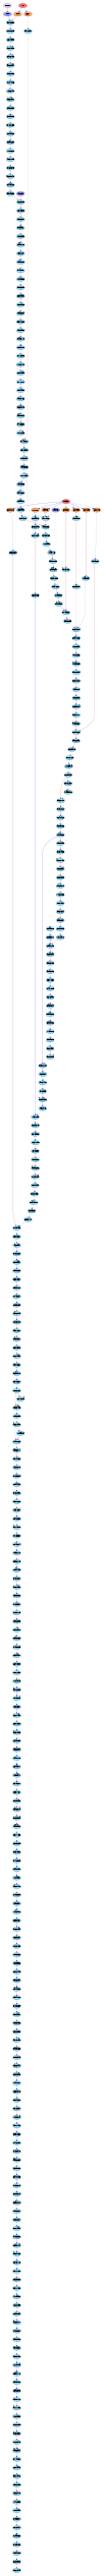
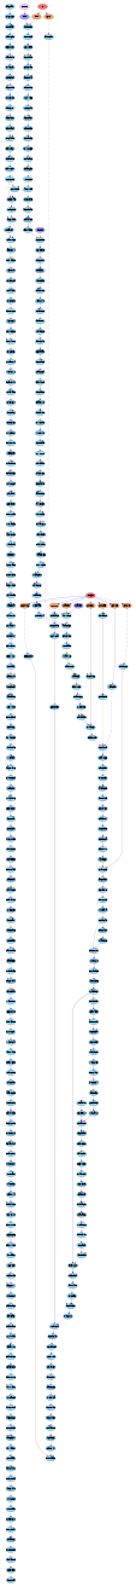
  digraph {
    node [fillcolor="#85d5fa" fixedsize=true style=filled]
    edge [arrowhead=dot color=blue style=solid]
    n1 [label=0012947 width=0.95]
    n2 [label=e7fab68 width=0.95]
    n3 [label=3169009 width=0.95]
    n4 [label="45d450d" width=0.95]
    n5 [label="01b9b43" width=0.95]
    n6 [label=ea254d4 width=0.95]
    n7 [label=cb3d2ac width=0.95]
    n8 [label="1491ee1" width=0.95]
    n9 [label="01c91ba" width=0.95]
    n10 [label="96007b3" width=0.95]
    n11 [label="9cb2753" width=0.95]
    n12 [label=e0a4508 width=0.95]
    n13 [label="03d9514" width=0.95]
    n14 [label=cdda729 width=0.95]
    n15 [label=d6ea9ad width=0.95]
    n16 [label="89bc03c" width=0.95]
    n17 [label="03ec982" width=0.95]
    n18 [label="07685c1" width=0.95]
    n19 [label="513e77b" width=0.95]
    n20 [label="09fc3d5" width=0.95]
    n21 [label="067eebe" width=0.95]
    n22 [label="993c997" width=0.95]
    n23 [label="59fff92" width=0.95]
    n24 [label="15063fc" width=0.95]
    n25 [label="0d80a1e" width=0.95]
    n26 [label="07716a0" width=0.95]
    n27 [label="1cad656" width=0.95]
    n28 [label="7a71a82" width=0.95]
    n29 [label=ca4c6cc width=0.95]
    n30 [label="4bf9263" width=0.95]
    n31 [label="8dff996" width=0.95]
    n32 [label=d2b5758 width=0.95]
    n33 [label="08072d0" width=0.95]
    n34 [label=7784543 width=0.95]
    n35 [label=a37c66b width=0.95]
    n36 [label="1d1f2ea" width=0.95]
    n37 [label="08334a6" width=0.95]
    n38 [label="7ebc599" width=0.95]
    n39 [label=ac61dd0 width=0.95]
    n40 [label="105fb54" width=0.95]
    n41 [label="8481ec3" width=0.95]
    n42 [label="08f442b" width=0.95]
    n43 [label=e76d0fc width=0.95]
    n44 [label="5907c00" width=0.95]
    n45 [label="4cf7654" width=0.95]
    n46 [label="98a896b" width=0.95]
    n47 [label="27b262f" width=0.95]
    n48 [label="0aad7e0" width=0.95]
    n49 [label="4ff1279" width=0.95]
    n50 [label="90a9920" width=0.95]
    n51 [label=f54e887 width=0.95]
    n52 [label="0cdd643" width=0.95]
    n53 [label=3522721 width=0.95]
    n54 [label="39cc430" width=0.95]
    n55 [label=f1db020 width=0.95]
    n56 [label=b4a5d06 width=0.95]
    n57 [label=3648465 width=0.95]
    n58 [label="0d029dd" width=0.95]
    n59 [label="49c947b" width=0.95]
    n60 [label="4442ebf" width=0.95]
    n61 [label="7808fd5" width=0.95]
    n62 [label="0d7f40b" width=0.95]
    n63 [label=e45e762 width=0.95]
    n64 [label="53cad49" width=0.95]
    n65 [label=faae893 width=0.95]
    n66 [label="6fc4ad7" width=0.95]
    n67 [label=faece14 width=0.95]
    n68 [label=dd74d33 width=0.95]
    n69 [label="10a445b" width=0.95]
    n70 [label=e7cbc84 width=0.95]
    n71 [label=fe615a2 width=0.95]
    n72 [label=1231155 width=0.95]
    n73 [label=c94f05f width=0.95]
    n74 [label="489cde7" width=0.95]
    n75 [label=a9b526c width=0.95]
    n76 [label=1368983 width=0.95]
    n77 [label="8e2502a" width=0.95]
    n78 [label=bcb0711 width=0.95]
    n79 [label=a439667 width=0.95]
    n80 [label=c66be48 width=0.95]
    n81 [label=b994358 width=0.95]
    n82 [label="921c6d1" width=0.95]
    n83 [label=1503232 width=0.95]
    n84 [label="15d5933" width=0.95]
    n85 [label="959844d" width=0.95]
    n86 [label="9f939fd" width=0.95]
    n87 [label="2a7a0c3" width=0.95]
    n88 [label="15f03e7" width=0.95]
    n89 [label="32c14a6" width=0.95]
    n90 [label="680783c" width=0.95]
    n91 [label=a631d03 width=0.95]
    n92 [label="1667cf9" width=0.95]
    n93 [label=ecbb8d5 width=0.95]
    n94 [label=a5ce011 width=0.95]
    n95 [label=d48ec94 width=0.95]
    n96 [label="17b9a7a" width=0.95]
    n97 [label="1bfce57" width=0.95]
    n98 [label="71a2b76" width=0.95]
    n99 [label="8398d37" width=0.95]
    n100 [label=f828eaf width=0.95]
    n101 [label="1c95aa5" width=0.95]
    n102 [label="2054c84" width=0.95]
    n103 [label="1cf813f" width=0.95]
    n104 [label="92ed649" width=0.95]
    n105 [label="6815bee" width=0.95]
    n106 [label="1d459ce" width=0.95]
    n107 [label=f85e34e width=0.95]
    n108 [label="35badab" width=0.95]
    n109 [label="9c8ea69" width=0.95]
    n110 [label="2049f13" width=0.95]
    n111 [label="39fbc23" width=0.95]
    n112 [label="70ee682" width=0.95]
    n113 [label="49c115f" width=0.95]
    n114 [label="788ffd8" width=0.95]
    n115 [label="20fa97e" width=0.95]
    n116 [label="2204f43" width=0.95]
    n117 [label=abb7a1b width=0.95]
    n118 [label="22de553" width=0.95]
    n119 [label="7d02a72" width=0.95]
    n120 [label="249f0be" width=0.95]
    n121 [label="8a4dabb" width=0.95]
    n122 [label=e74dc67 width=0.95]
    n123 [label=e3960e5 width=0.95]
    n124 [label="25a35d8" width=0.95]
    n125 [label="9b00116" width=0.95]
    n126 [label=a1114ec width=0.95]
    n127 [label="720db6e" width=0.95]
    n128 [label="25daf13" width=0.95]
    n129 [label="38e29b6" width=0.95]
    n130 [label="6c41c0a" width=0.95]
    n131 [label="63d3bfe" width=0.95]
    n132 [label="261d9ff" width=0.95]
    n133 [label=a821ba8 width=0.95]
    n134 [label=e2b67ac width=0.95]
    n135 [label=f36884a width=0.95]
    n136 [label="264a577" width=0.95]
    n137 [label="785ba17" width=0.95]
    n138 [label="6b7d2e7" width=0.95]
    n139 [label=c937131 width=0.95]
    n140 [label="266c03e" width=0.95]
    n141 [label="68f1509" width=0.95]
    n142 [label="2849c14" width=0.95]
    n143 [label="7cdc172" width=0.95]
    n144 [label="9d5817b" width=0.95]
    n145 [label="293089c" width=0.95]
    n146 [label="2c47756" width=0.95]
    n147 [label="723c24e" width=0.95]
    n148 [label=a832a51 width=0.95]
    n149 [label="2a22e8b" width=0.95]
    n150 [label="2b0cb0b" width=0.95]
    n151 [label=bfc7321 width=0.95]
    n152 [label=ba3d5e1 width=0.95]
    n153 [label="8d84760" width=0.95]
    n154 [label="5156c9f" width=0.95]
    n155 [label=d56bfa1 width=0.95]
    n156 [label="2aaacfb" width=0.95]
    n157 [label="53d7ce8" width=0.95]
    n158 [label="8df1666" width=0.95]
    n159 [label="352dfed" width=0.95]
    n160 [label="2bfc26f" width=0.95]
    n161 [label=d9b480d width=0.95]
    n162 [label="992dfce" width=0.95]
    n163 [label="9dae11d" width=0.95]
    n164 [label="2f80ee3" width=0.95]
    n165 [label="2f1d9d9" width=0.95]
    n166 [label="84735a1" width=0.95]
    n167 [label=baae965 width=0.95]
    n168 [label=e3ea3dc width=0.95]
    n169 [label=5142269 width=0.95]
    n170 [label="2feb71a" width=0.95]
    n171 [label=ad64133 width=0.95]
    n172 [label=b37311f width=0.95]
    n173 [label="3e7170e" width=0.95]
    n174 [label="3007fa8" width=0.95]
    n175 [label=b480fc0 width=0.95]
    n176 [label="300dc1d" width=0.95]
    n177 [label="53abd1d" width=0.95]
    n178 [label="81b6897" width=0.95]
    n179 [label=db80cb7 width=0.95]
    n180 [label="305bff6" width=0.95]
    n181 [label=cab561a width=0.95]
    n182 [label=b0c3b6a width=0.95]
    n183 [label="4aada9c" width=0.95]
    n184 [label="5c8b9f9" width=0.95]
    n185 [label=dcc734f width=0.95]
    n186 [label="31759de" width=0.95]
    n187 [label="778877b" width=0.95]
    n188 [label="33e5dad" width=0.95]
    n189 [label=c278e8e width=0.95]
    n190 [label=cb4ded9 width=0.95]
    n191 [label="33e0fe5" width=0.95]
    n192 [label=db751a5 width=0.95]
    n193 [label=eabfb55 width=0.95]
    n194 [label="450d336" width=0.95]
    n195 [label="3e649a5" width=0.95]
    n196 [label=ffb1c52 width=0.95]
    n197 [label=b3a9f75 width=0.95]
    n198 [label="355d2bd" width=0.95]
    n199 [label="3ef7fe6" width=0.95]
    n200 [label="5746e69" width=0.95]
    n201 [label="95f88de" width=0.95]
    n202 [label=c1a8b62 width=0.95]
    n203 [label="905122d" width=0.95]
    n204 [label="5d895f9" width=0.95]
    n205 [label="3676bfc" width=0.95]
    n206 [label="8a5ae4f" width=0.95]
    n207 [label="94eab29" width=0.95]
    n208 [label=cba2a6c width=0.95]
    n209 [label="37586cd" width=0.95]
    n210 [label="39bd7e2" width=0.95]
    n211 [label="3bc88d5" width=0.95]
    n212 [label=bb35b45 width=0.95]
    n213 [label="3d4a4e0" width=0.95]
    n214 [label=dbb4556 width=0.95]
    n215 [label="3c09b78" width=0.95]
    n216 [label=8976729 width=0.95]
    n217 [label="3ce560c" width=0.95]
    n218 [label="6a7bdd3" width=0.95]
    n219 [label=5133275 width=0.95]
    n220 [label="3d70697" width=0.95]
    n221 [label="862c22c" width=0.95]
    n222 [label="6679c0a" width=0.95]
    n223 [label="3e51638" width=0.95]
    n224 [label="847ce58" width=0.95]
    n225 [label="546ef75" width=0.95]
    n226 [label=aa966c5 width=0.95]
    n227 [label="3e5289d" width=0.95]
    n228 [label="915d4a3" width=0.95]
-   n229 [label="8f80831" width=0.95]
    n230 [label=ffc2dfb width=0.95]
    n231 [label="6d25ce6" width=0.95]
    n232 [label=e511798 width=0.95]
    n233 [label="417fdb2" width=0.95]
    n234 [label="718adf1" width=0.95]
    n235 [label="41af713" width=0.95]
    n236 [label=d950ee3 width=0.95]
    n237 [label=e799504 width=0.95]
    n238 [label=d6f0f64 width=0.95]
    n239 [label=d357ae5 width=0.95]
    n240 [label=4587413 width=0.95]
    n241 [label=4919400 width=0.95]
    n242 [label="57eeffc" width=0.95]
    n243 [label=a83ba39 width=0.95]
    n244 [label=f4fc273 width=0.95]
    n245 [label="49e55ba" width=0.95]
    n246 [label="8e174fe" width=0.95]
    n247 [label=8946538 width=0.95]
    n248 [label=a071b00 width=0.95]
    n249 [label="51cef6f" width=0.95]
    n250 [label=de55dc6 width=0.95]
    n251 [label=a415c5b width=0.95]
    n252 [label="79706ac" width=0.95]
    n253 [label="5447e9f" width=0.95]
    n254 [label="544b672" width=0.95]
    n255 [label=ba20476 width=0.95]
    n256 [label="590a75e" width=0.95]
    n257 [label="5cc1fe9" width=0.95]
    n258 [label=a8081d8 width=0.95]
    n259 [label="9e25f3a" width=0.95]
    n260 [label="60ea309" width=0.95]
    n261 [label="8c342ed" width=0.95]
    n262 [label="88a1063" width=0.95]
    n263 [label=efee3bb width=0.95]
    n264 [label="67c22c2" width=0.95]
    n265 [label="8809af7" width=0.95]
    n266 [label=ef8962b width=0.95]
    n267 [label=e631331 width=0.95]
    n268 [label="67d1c23" width=0.95]
    n269 [label=fbe2eb3 width=0.95]
    n270 [label=ba6fe0a width=0.95]
    n271 [label="685c741" width=0.95]
    n272 [label="689f2f0" width=0.95]
    n273 [label=b422155 width=0.95]
    n274 [label="6bb3f0f" width=0.95]
    n275 [label="71d5e1c" width=0.95]
    n276 [label="9b5f515" width=0.95]
    n277 [label=b8c009d width=0.95]
    n278 [label=ac60652 width=0.95]
    n279 [label=e168542 width=0.95]
    n280 [label="727b40a" width=0.95]
    n281 [label=cfea776 width=0.95]
    n282 [label="74602e8" width=0.95]
    n283 [label="98c7467" width=0.95]
    n284 [label=f7e3834 width=0.95]
    n285 [label=eae2cf2 width=0.95]
    n286 [label="748dc7a" width=0.95]
    n287 [label="7a64679" width=0.95]
    n288 [label="7b7aa80" width=0.95]
    n289 [label="7ca52f8" width=0.95]
    n290 [label="7f20c79" width=0.95]
    n291 [label=e1c968d width=0.95]
    n292 [label="7f48779" width=0.95]
    n293 [label="9fbde7b" width=0.95]
    n294 [label="918c0f2" width=0.95]
    n295 [label=a43ac95 width=0.95]
    n296 [label=f54cede width=0.95]
    n297 [label=f657d69 width=0.95]
    n298 [label="8e8083d" width=0.95]
    n299 [label="8ffeb1d" width=0.95]
    n300 [label=d0e073d width=0.95]
    n301 [label=e03d73d width=0.95]
    n302 [label=d2df5cf width=0.95]
    n303 [label=cb2bd9f width=0.95]
    n304 [label=e1452f1 width=0.95]
    n305 [label=a0cf196 width=0.95]
    n306 [label=d5b90b2 width=0.95]
    n307 [label=af7f3a3 width=0.95]
    n308 [label=aac6a54 width=0.95]
    n309 [label=f774b98 width=0.95]
    n310 [label=d8b9498 width=0.95]
    n311 [label=bb1c5f1 width=0.95]
    n312 [label=eebdc02 width=0.95]
    n313 [label=f8d0e89 width=0.95]
    n314 [fillcolor="#9999ff" label=leon width=0.95]
    n315 [fillcolor="#9999ff" label="leon-si" width=0.95]
    n316 [fillcolor="#9999ff" label=master width=0.95]
    n317 [fillcolor="#e6ccff" label=HEAD width=0.95]
    n318 [fillcolor="#ffa366" label="gh-243" width=0.95]
    n319 [fillcolor="#ffa366" label="gh-295" width=0.95]
    n320 [fillcolor="#ffa366" label="gh-361" width=0.95]
    n321 [fillcolor="#ffa366" label="gh-425" width=0.95]
    n322 [fillcolor="#ffa366" label="gh200-g" width=0.95]
    n323 [fillcolor="#ffa366" label=master width=0.95]
    n324 [fillcolor="#ffa366" label="remote-" width=0.95]
    n325 [fillcolor="#ffa366" label=leon width=0.95]
    n326 [fillcolor="#ffa366" label=x201 width=0.95]
    n327 [fillcolor="#ff6666" label=origin width=0.95]
    n328 [fillcolor="#ff6666" label=ts width=0.95]
    n1 -> n2 [style=dashed]
    n2 -> n3 [style=dashed]
    n3 -> n4 [color=brown style=dashed]
    n4 -> n184 [style=dashed]
    n5 -> n6 [arrowhead=diamond style=dashed]
    n6 -> n7 [color=brown]
    n7 -> n8 [arrowhead=diamond]
    n8 -> n80
    n9 -> n10 [style=dashed]
    n10 -> n11 [arrowhead=diamond style=dashed]
    n11 -> n12 [color=brown style=dashed]
    n12 -> n302 [arrowhead=diamond color=brown style=dashed]
    n13 -> n14
    n14 -> n15
    n15 -> n16 [arrowhead=diamond color=brown style=dashed]
    n16 -> n296 [color=brown style=dashed]
    n17 -> n18 [color=brown]
    n18 -> n19 [color=brown]
    n19 -> n20 [style=dashed]
    n20 -> n25 [color=brown style=dashed]
    n21 -> n22 [arrowhead=diamond color=brown]
    n22 -> n23 [arrowhead=diamond]
    n23 -> n24 [arrowhead=diamond color=brown]
    n24 -> n48 [arrowhead=diamond style=dashed]
    n25 -> n46 [arrowhead=diamond color=brown style=dashed]
    n26 -> n27 [arrowhead=diamond]
    n26 -> n28 [color=brown style=dashed]
    n27 -> n29 [arrowhead=diamond]
    n28 -> n30 [color=brown]
    n29 -> n31 [style=dashed]
    n30 -> n32 [style=dashed]
    n31 -> n101 [arrowhead=diamond style=dashed]
    n32 -> n114 [arrowhead=diamond style=dashed]
    n33 -> n34 [color=brown style=dashed]
    n34 -> n35 [style=dashed]
    n35 -> n36 [arrowhead=diamond]
    n36 -> n88 [style=dashed]
    n37 -> n38 [arrowhead=diamond style=dashed]
    n38 -> n39 [arrowhead=diamond color=brown style=dashed]
    n39 -> n40 [arrowhead=diamond style=dashed]
    n39 -> n41 [style=dashed]
    n40 -> n41 [arrowhead=diamond color=brown]
    n41 -> n67 [arrowhead=diamond color=brown]
    n42 -> n43 [style=dashed]
    n43 -> n44 [arrowhead=diamond color=brown]
    n44 -> n45 [color=brown style=dashed]
    n45 -> n247 [arrowhead=diamond]
    n46 -> n47 [arrowhead=diamond color=brown]
    n47 -> n66 [color=brown style=dashed]
    n48 -> n49 [arrowhead=diamond style=dashed]
    n49 -> n50 [arrowhead=diamond style=dashed]
    n50 -> n51 [color=brown style=dashed]
    n51 -> n106 [arrowhead=diamond style=dashed]
    n52 -> n53 [color=brown]
    n52 -> n54 [style=dashed]
    n53 -> n55 [arrowhead=diamond]
    n54 -> n56 [arrowhead=diamond color=brown style=dashed]
    n55 -> n57
    n56 -> n53 [color=brown style=dashed]
    n57 -> n194 [color=brown style=dashed]
    n58 -> n59 [arrowhead=diamond color=brown]
    n59 -> n60 [arrowhead=diamond color=brown style=dashed]
    n60 -> n61
    n61 -> n237 [style=dashed]
    n62 -> n63 [style=dashed]
    n63 -> n64 [arrowhead=diamond]
    n64 -> n65 [style=dashed]
    n65 -> n251 [arrowhead=diamond color=brown]
    n66 -> n141 [arrowhead=diamond color=brown style=dashed]
    n67 -> n68 [color=brown]
    n68 -> n290 [color=brown style=dashed]
    n69 -> n70 [color=brown]
    n70 -> n71 [color=brown]
    n71 -> n17
    n72 -> n73
    n73 -> n74 [color=brown]
    n74 -> n75 [color=brown]
    n75 -> n9 [color=brown]
    n76 -> n77 [arrowhead=diamond]
    n77 -> n78 [color=brown]
    n78 -> n79 [color=brown]
    n79 -> n268 [arrowhead=diamond color=brown]
    n80 -> n81 [arrowhead=diamond color=brown]
    n81 -> n82 [color=brown]
    n82 -> n286 [color=brown]
    n83 -> n84
    n84 -> n85
    n85 -> n86 [arrowhead=diamond]
    n86 -> n87
    n87 -> n153 [color=brown]
    n88 -> n89
    n89 -> n90 [arrowhead=diamond color=brown style=dashed]
    n90 -> n91 [arrowhead=diamond]
    n91 -> n190 [color=brown]
    n92 -> n93 [color=brown style=dashed]
    n93 -> n94 [color=brown]
    n94 -> n95 [arrowhead=diamond]
    n95 -> n306 [color=brown style=dashed]
    n96 -> n52 [color=brown style=dashed]
    n97 -> n98 [arrowhead=diamond]
    n98 -> n99 [style=dashed]
    n99 -> n100
    n100 -> n272 [arrowhead=diamond color=brown]
    n101 -> n102 [arrowhead=diamond]
    n102 -> n30 [arrowhead=diamond color=brown]
    n103 -> n104 [arrowhead=diamond style=dashed]
    n104 -> n105 [style=dashed]
    n105 -> n72 [arrowhead=diamond]
    n106 -> n107 [arrowhead=diamond]
    n107 -> n108 [arrowhead=diamond style=dashed]
    n108 -> n109 [color=brown]
    n109 -> n160 [color=brown style=dashed]
    n110 -> n111 [arrowhead=diamond color=brown]
    n111 -> n112 [arrowhead=diamond color=brown style=dashed]
    n112 -> n113 [arrowhead=diamond color=brown style=dashed]
    n113 -> n211 [color=brown style=dashed]
    n114 -> n235 [arrowhead=diamond color=brown style=dashed]
    n115 -> n13
    n116 -> n117 [color=brown style=dashed]
    n117 -> n58
    n118 -> n119 [arrowhead=diamond]
    n119 -> n14 [color=brown]
    n120 -> n121 [color=brown]
    n121 -> n122 [arrowhead=diamond]
    n122 -> n123 [arrowhead=diamond color=brown]
    n123 -> n261 [arrowhead=diamond color=brown style=dashed]
    n124 -> n125 [style=dashed]
    n125 -> n126 [color=brown]
    n126 -> n127 [arrowhead=diamond color=brown style=dashed]
    n127 -> n277 [color=brown]
    n128 -> n129
    n129 -> n130 [arrowhead=diamond]
    n130 -> n131 [arrowhead=diamond color=brown]
    n131 -> n103
    n132 -> n133 [color=brown style=dashed]
    n133 -> n134 [arrowhead=diamond]
    n134 -> n135 [arrowhead=diamond color=brown style=dashed]
    n135 -> n145 [style=dashed]
    n136 -> n137 [arrowhead=diamond]
    n137 -> n138
    n138 -> n139 [arrowhead=diamond color=brown style=dashed]
    n139 -> n180 [color=brown]
    n140 -> n21 [arrowhead=diamond]
    n141 -> n33
    n142 -> n143 [arrowhead=diamond]
    n143 -> n144 [color=brown style=dashed]
    n144 -> n69 [arrowhead=diamond]
    n145 -> n146 [arrowhead=diamond color=brown]
    n146 -> n147 [color=brown]
    n147 -> n148 [color=brown style=dashed]
    n148 -> n164 [arrowhead=diamond color=brown]
    n149 -> n150 [arrowhead=diamond]
    n150 -> n151 [color=brown style=dashed]
    n151 -> n152 [arrowhead=diamond color=brown]
    n152 -> n159 [color=brown]
    n153 -> n154 [style=dashed]
    n154 -> n155 [arrowhead=diamond style=dashed]
    n155 -> n250 [arrowhead=diamond color=brown style=dashed]
    n156 -> n157 [color=brown]
    n157 -> n158 [arrowhead=diamond color=brown style=dashed]
    n158 -> n120 [arrowhead=diamond]
    n159 -> n195 [arrowhead=diamond color=brown style=dashed]
    n160 -> n161 [color=brown]
    n161 -> n162 [arrowhead=diamond color=brown]
    n162 -> n163
    n163 -> n256 [arrowhead=diamond style=dashed]
    n164 -> n168 [color=brown]
    n165 -> n166 [arrowhead=diamond color=brown]
    n166 -> n167 [arrowhead=diamond style=dashed]
    n167 -> n26 [style=dashed]
    n168 -> n169 [color=brown style=dashed]
    n169 -> n110 [color=brown style=dashed]
    n170 -> n171 [style=dashed]
    n171 -> n172
    n172 -> n173 [style=dashed]
    n173 -> n231 [color=brown]
    n174 -> n175 [style=dashed]
    n175 -> n170
    n176 -> n177 [color=brown]
    n177 -> n178 [color=brown style=dashed]
    n178 -> n179
    n179 -> n174 [style=dashed]
    n180 -> n181 [arrowhead=diamond color=brown]
    n181 -> n182 [color=brown]
    n182 -> n183 [arrowhead=diamond style=dashed]
    n183 -> n246 [arrowhead=diamond color=brown style=dashed]
    n184 -> n185 [arrowhead=diamond color=brown style=dashed]
    n186 -> n187 [arrowhead=diamond]
    n187 -> n188 [style=dashed]
    n188 -> n189 [color=brown style=dashed]
    n189 -> n62 [arrowhead=diamond style=dashed]
    n190 -> n270
    n191 -> n192 [arrowhead=diamond style=dashed]
    n192 -> n193 [arrowhead=diamond color=brown style=dashed]
    n193 -> n5 [color=brown]
    n194 -> n202 [arrowhead=diamond]
    n195 -> n196 [color=brown style=dashed]
    n196 -> n197
    n197 -> n220 [style=dashed]
    n198 -> n199 [arrowhead=diamond style=dashed]
    n199 -> n200
    n200 -> n201 [arrowhead=diamond]
    n201 -> n234
    n202 -> n203
    n202 -> n204 [arrowhead=diamond color=brown]
    n203 -> n238 [arrowhead=diamond]
    n204 -> n239 [arrowhead=diamond]
    n205 -> n206 [arrowhead=diamond color=brown style=dashed]
    n206 -> n207
    n207 -> n208 [style=dashed]
    n208 -> n275 [style=dashed]
    n209 -> n97 [arrowhead=diamond]
    n210 -> n124
    n211 -> n212 [arrowhead=diamond color=brown]
    n212 -> n213 [arrowhead=diamond style=dashed]
    n213 -> n214 [arrowhead=diamond color=brown]
    n214 -> n140 [arrowhead=diamond color=brown]
    n215 -> n216 [arrowhead=diamond color=brown style=dashed]
    n216 -> n96 [arrowhead=diamond style=dashed]
    n217 -> n218 [arrowhead=diamond]
    n218 -> n219
    n219 -> n176 [style=dashed]
    n220 -> n221 [style=dashed]
    n221 -> n37 [arrowhead=diamond color=brown]
    n221 -> n222 [arrowhead=diamond color=brown]
    n222 -> n37 [style=dashed]
    n223 -> n224
    n224 -> n225 [style=dashed]
    n225 -> n226 [style=dashed]
    n226 -> n217 [color=brown]
    n227 -> n228 [color=brown]
-   n228 -> n229 [arrowhead=diamond style=dashed]
-   n229 -> n230 [arrowhead=diamond color=brown style=dashed]
    n230 -> n264
    n231 -> n232 [arrowhead=diamond color=brown]
    n232 -> n233
    n233 -> n92 [color=brown]
    n234 -> n255 [style=dashed]
    n235 -> n236 [arrowhead=diamond color=brown]
    n236 -> n156 [arrowhead=diamond color=brown]
    n237 -> n1 [color=brown]
    n238 -> n241 [arrowhead=diamond style=dashed]
    n239 -> n258 [arrowhead=diamond color=brown style=dashed]
    n240 -> n223
    n241 -> n242 [style=dashed]
    n242 -> n243
    n243 -> n244 [arrowhead=diamond]
    n244 -> n103 [style=dashed]
    n245 -> n203 [color=brown style=dashed]
    n246 -> n198 [arrowhead=diamond style=dashed]
    n247 -> n248 [color=brown style=dashed]
    n248 -> n249 [arrowhead=diamond color=brown]
    n249 -> n142 [arrowhead=diamond color=brown style=dashed]
    n250 -> n191 [style=dashed]
    n251 -> n252 [color=brown style=dashed]
    n252 -> n254 [color=brown style=dashed]
    n253 -> n205 [style=dashed]
    n254 -> n165 [arrowhead=diamond]
    n255 -> n209 [color=brown style=dashed]
    n256 -> n186 [color=brown style=dashed]
    n257 -> n245 [arrowhead=diamond color=brown]
    n258 -> n259 [arrowhead=diamond style=dashed]
    n259 -> n303 [color=brown]
    n260 -> n261 [arrowhead=diamond color=brown style=dashed]
    n261 -> n262 [arrowhead=diamond]
    n262 -> n263 [style=dashed]
    n263 -> n294 [arrowhead=diamond color=brown]
    n264 -> n265 [arrowhead=diamond]
    n265 -> n266
    n266 -> n267 [arrowhead=diamond style=dashed]
    n267 -> n293 [color=brown]
    n268 -> n269 [arrowhead=diamond color=brown]
    n269 -> n215 [color=brown]
    n270 -> n292 [style=dashed]
    n271 -> n228 [style=dashed]
    n272 -> n273 [arrowhead=diamond]
    n273 -> n83 [arrowhead=diamond color=brown style=dashed]
    n274 -> n149 [arrowhead=diamond color=brown style=dashed]
    n275 -> n276 [arrowhead=diamond color=brown style=dashed]
    n276 -> n257 [arrowhead=diamond style=dashed]
    n277 -> n278 [arrowhead=diamond style=dashed]
    n278 -> n279 [arrowhead=diamond color=brown style=dashed]
    n279 -> n308
    n280 -> n281 [arrowhead=diamond]
    n281 -> n210 [arrowhead=diamond]
    n282 -> n283
    n283 -> n284 [arrowhead=diamond color=brown]
    n284 -> n285 [arrowhead=diamond color=brown]
    n285 -> n118
    n286 -> n240 [arrowhead=diamond style=dashed]
    n287 -> n282 [color=brown style=dashed]
    n288 -> n260 [color=brown]
    n289 -> n261 [style=dashed]
    n290 -> n291 [color=brown style=dashed]
    n291 -> n42 [color=brown style=dashed]
    n292 -> n136 [arrowhead=diamond style=dashed]
    n293 -> n304 [color=brown]
    n294 -> n295 [arrowhead=diamond]
    n295 -> n300 [style=dashed]
    n296 -> n297 [arrowhead=diamond style=dashed]
    n297 -> n253 [arrowhead=diamond]
    n298 -> n132 [style=dashed]
    n299 -> n76 [arrowhead=diamond style=dashed]
    n300 -> n301 [arrowhead=diamond style=dashed]
    n301 -> n299 [color=brown]
    n302 -> n271 [color=brown]
    n303 -> n287 [arrowhead=diamond]
    n304 -> n274 [arrowhead=diamond style=dashed]
    n305 -> n122 [arrowhead=diamond color=brown]
    n306 -> n307 [style=dashed]
    n307 -> n310 [arrowhead=diamond color=brown style=dashed]
    n308 -> n309 [arrowhead=diamond]
    n309 -> n116 [style=dashed]
    n310 -> n280 [arrowhead=diamond]
    n311 -> n254 [arrowhead=diamond color=brown style=dashed]
    n312 -> n268 [arrowhead=diamond color=brown]
    n313 -> n298
    n314 -> n313
    n315 -> n140 [color=brown style=dashed]
    n316 -> n28 [arrowhead=diamond color=brown]
    n317 -> n314 [color=brown]
    n318 -> n312 [style=dashed]
    n319 -> n288 [color=brown style=dashed]
    n320 -> n305 [arrowhead=diamond color=brown]
    n321 -> n289 [arrowhead=diamond color=brown]
    n322 -> n227 [style=dashed]
    n323 -> n28 [color=brown]
    n324 -> n128 [arrowhead=diamond style=dashed]
    n325 -> n313 [color=brown]
    n326 -> n311 [arrowhead=diamond color=brown style=dashed]
    n327 -> n318 [arrowhead=diamond style=dashed]
    n327 -> n319 [arrowhead=diamond style=dashed]
    n327 -> n320 [arrowhead=diamond color=brown style=dashed]
    n327 -> n321 [arrowhead=diamond]
    n327 -> n322 [arrowhead=diamond]
    n327 -> n323
    n327 -> n324 [arrowhead=diamond]
    n328 -> n325 [arrowhead=diamond style=dashed]
    n328 -> n326 [arrowhead=diamond style=dashed]
  }
